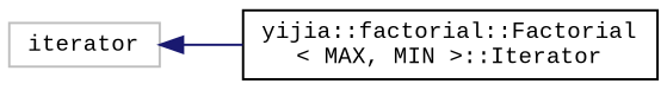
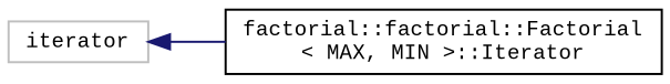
  digraph {
    rankdir=LR
    fontname="Liberation Mono"
    node [fillcolor=white fontname="Liberation Mono" fontsize=10 shape=record style=filled]
    n1 [color=grey75 height=0.2 label=iterator width=0.4]
-   n2 [color=black height=0.2 label="yijia::factorial::Factorial\l\< MAX, MIN \>::Iterator" width=0.4]
+   n2 [color=black height=0.2 label="factorial::factorial::Factorial\l\< MAX, MIN \>::Iterator" width=0.4]
    n1 -> n2 [color=midnightblue dir=back fontname="Liberation Mono" fontsize=10 labelfontname=Helvetica labelfontsize=10 style=solid]
  }
